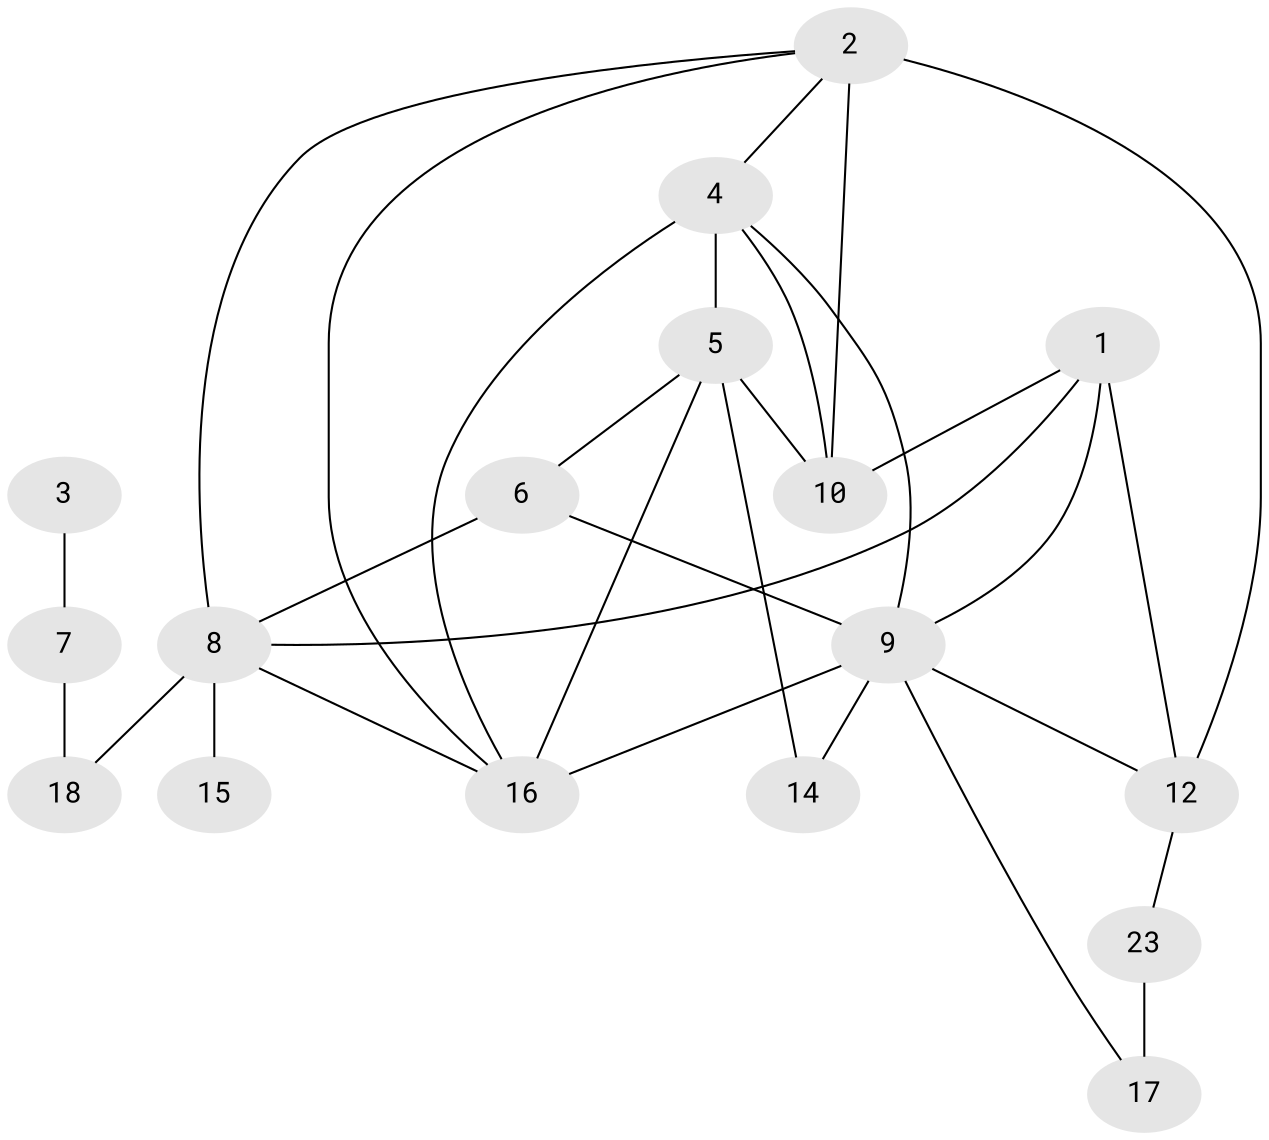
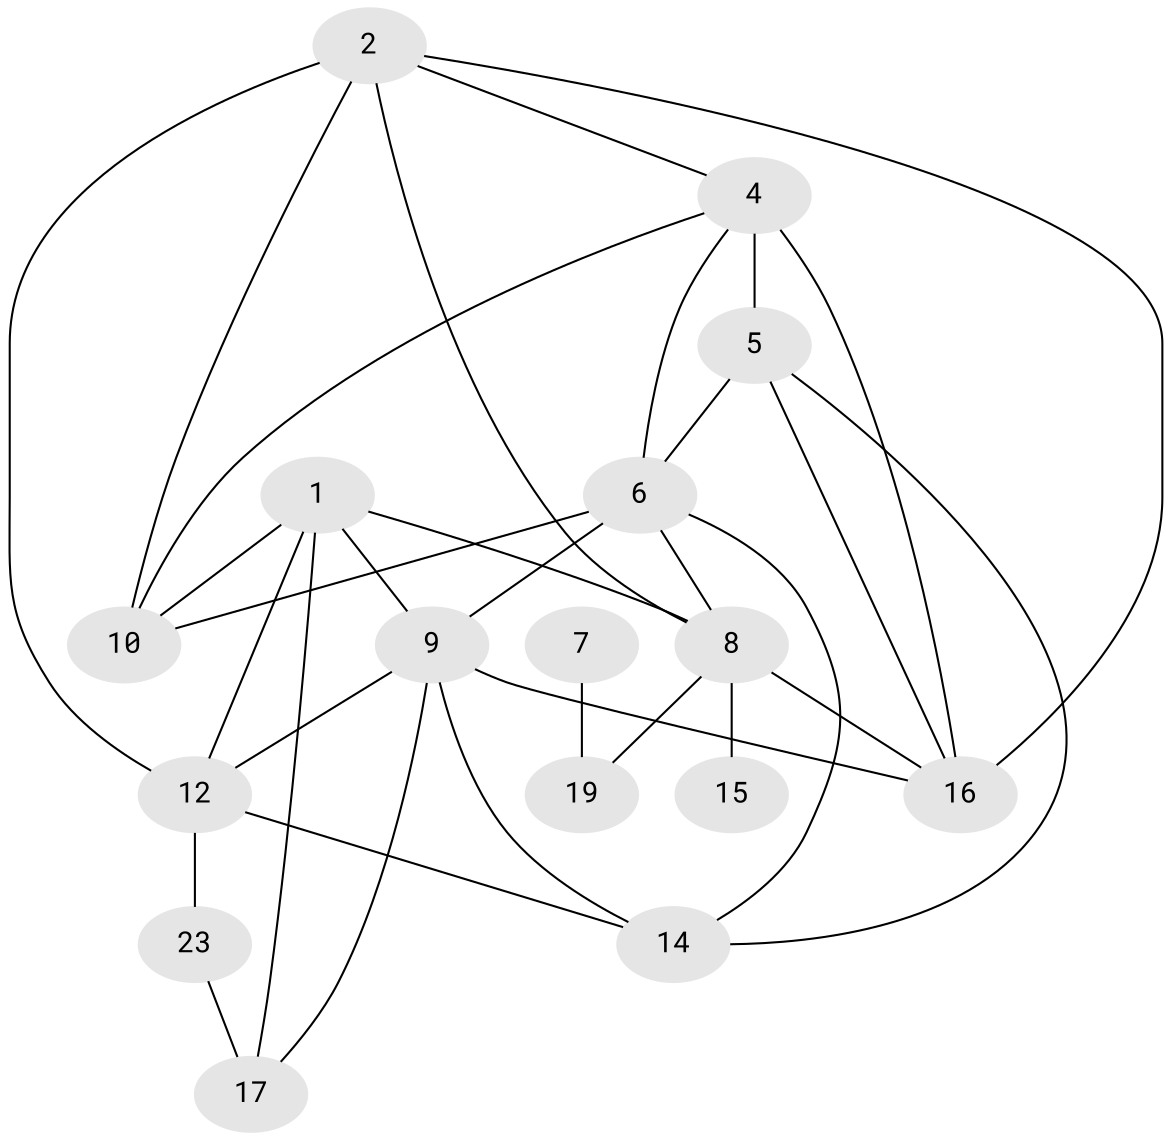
  graph {
    fontname="Roboto Mono"
    node [color=gray90 fontname="Roboto Mono" style=filled]
    edge [fontname="Roboto Mono" weight=1.0]
    1
    8
    9
    10
    12
    17
    16
    15
-   18
+   18 [label=19]
    14
    n11 [label=23]
    2
    4
    5
    6
-   3
    7
    1 -- 8
    1 -- 9
    1 -- 10
    1 -- 12
+   1 -- 17
    8 -- 16
    8 -- 15
    8 -- 18
    9 -- 12
    9 -- 17
    9 -- 16
    9 -- 14
+   12 -- 14
    12 -- n11
    n11 -- 17 [weight=2.0]
    2 -- 8
    2 -- 10
    2 -- 12 [weight=2.0]
    2 -- 16
    2 -- 4
-   4 -- 9
+   4 -- 6
    4 -- 10
    4 -- 16
    4 -- 5 [weight=3.0]
    5 -- 16 [weight=2.0]
    5 -- 14
    5 -- 6 [weight=2.0]
    6 -- 8
    6 -- 9 [weight=2.0]
-   5 -- 10 [weight=2.0]
-   3 -- 7
+   6 -- 10 [weight=2.0]
+   6 -- 14
    7 -- 18
  }
